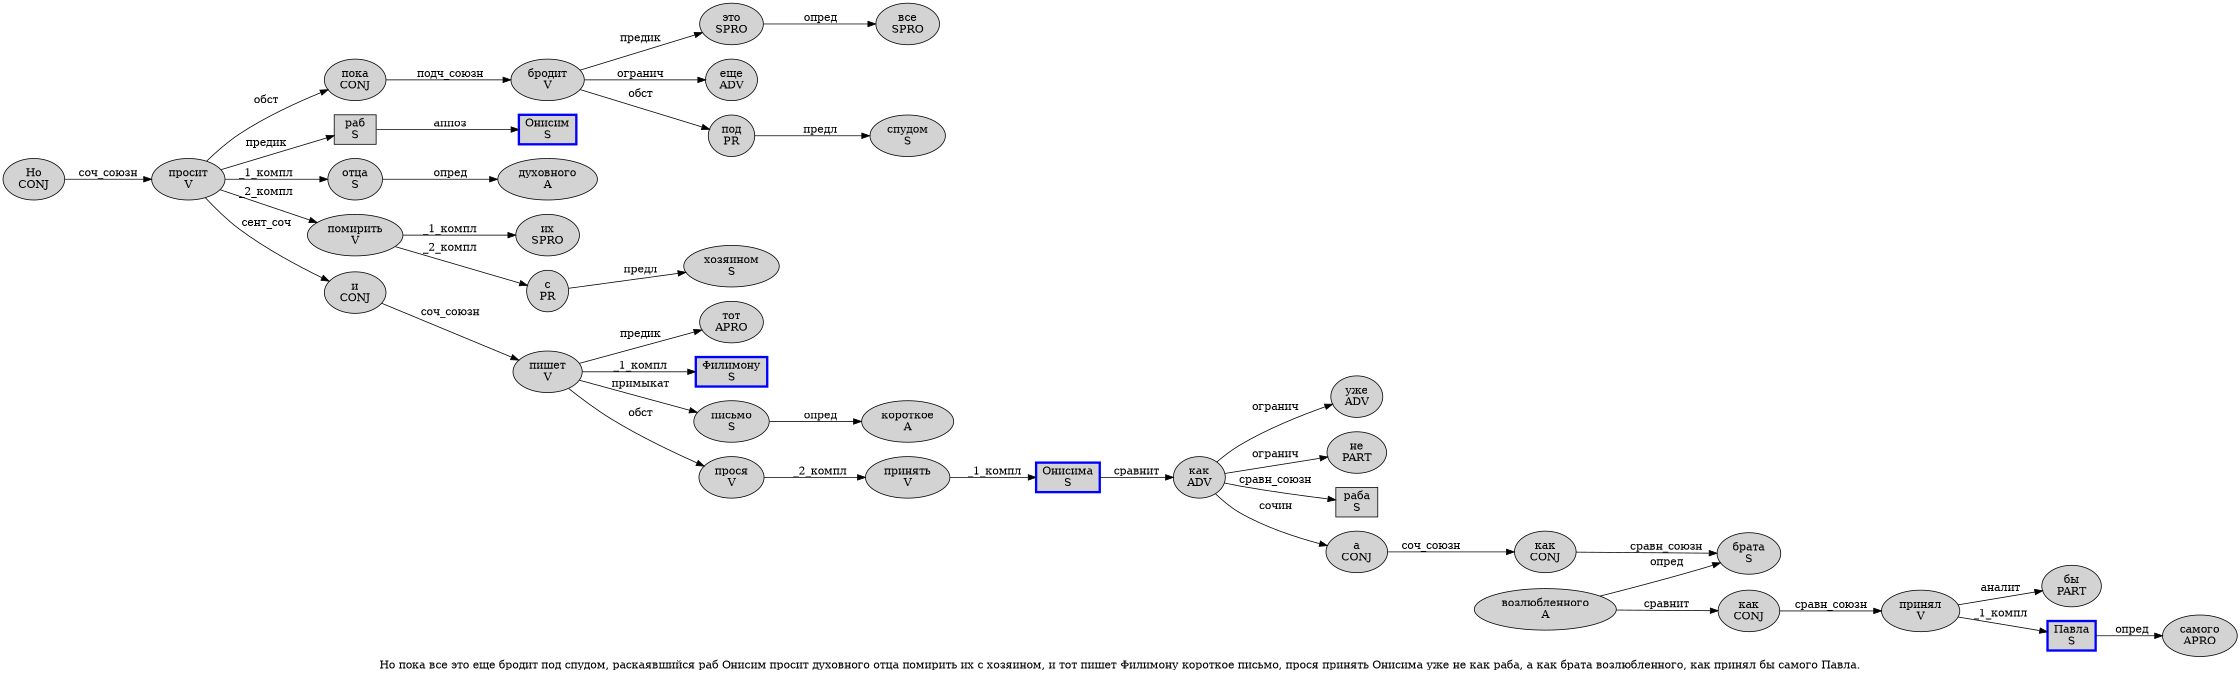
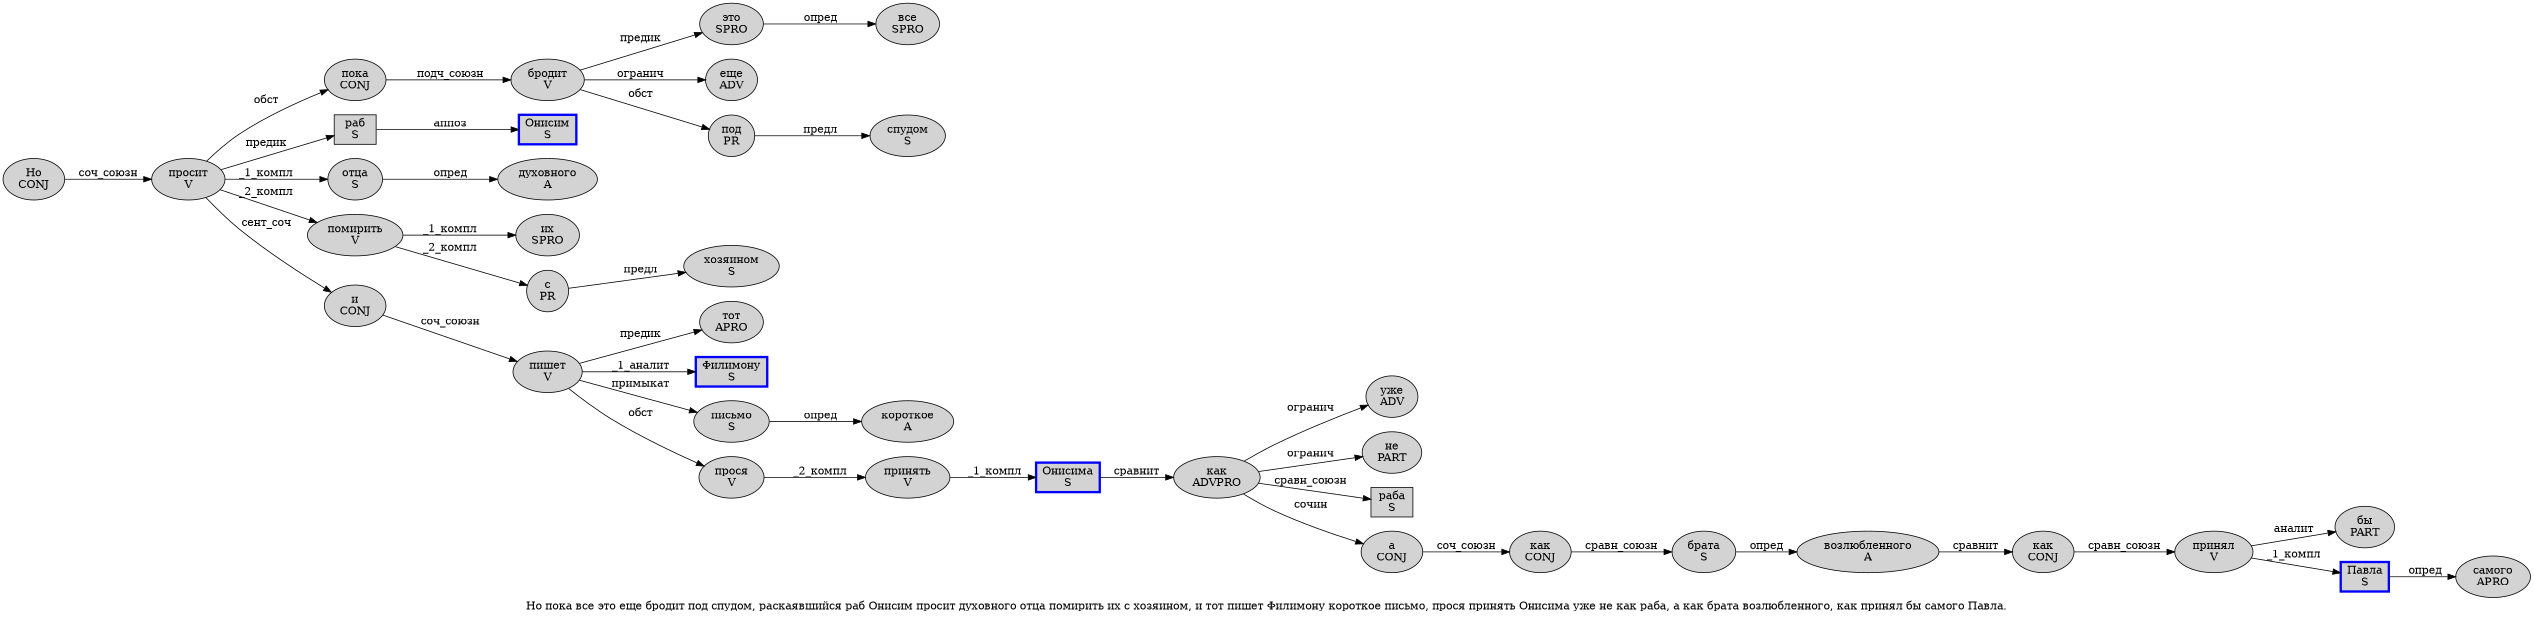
  digraph {
    label="Но пока все это еще бродит под спудом, раскаявшийся раб Онисим просит духовного отца помирить их с хозяином, и тот пишет Филимону короткое письмо, прося принять Онисима уже не как раба, а как брата возлюбленного, как принял бы самого Павла."
    rankdir=LR
    node [fillcolor=lightgray penwidth=1 shape=ellipse style=filled]
    n1 [label="Но\nCONJ"]
    n2 [label="просит\nV"]
    n3 [label="пока\nCONJ"]
    n4 [label="раб\nS" shape=box]
    n5 [label="отца\nS"]
    n6 [label="помирить\nV"]
    n7 [label="и\nCONJ"]
    n8 [label="бродит\nV"]
    n9 [label="это\nSPRO"]
    n10 [label="еще\nADV"]
    n11 [label="под\nPR"]
    n12 [label="все\nSPRO"]
    n13 [label="спудом\nS"]
    n14 [color=blue label="Онисим\nS" penwidth=3 shape=box]
    n15 [label="духовного\nA"]
    n16 [label="их\nSPRO"]
    n17 [label="с\nPR"]
    n18 [label="пишет\nV"]
    n19 [label="хозяином\nS"]
    n20 [label="тот\nAPRO"]
    n21 [color=blue label="Филимону\nS" penwidth=3 shape=box]
    n22 [label="письмо\nS"]
    n23 [label="прося\nV"]
    n24 [label="короткое\nA"]
    n25 [label="принять\nV"]
    n26 [color=blue label="Онисима\nS" penwidth=3 shape=box]
-   n27 [label="как\nADV"]
+   n27 [label="как\nADVPRO"]
    n28 [label="уже\nADV"]
    n29 [label="не\nPART"]
    n30 [label="раба\nS" shape=box]
    n31 [label="а\nCONJ"]
    n32 [label="как\nCONJ"]
    n33 [label="брата\nS"]
    n34 [label="возлюбленного\nA"]
    n35 [label="как\nCONJ"]
    n36 [label="принял\nV"]
    n37 [label="бы\nPART"]
    n38 [color=blue label="Павла\nS" penwidth=3 shape=box]
    n39 [label="самого\nAPRO"]
    n1 -> n2 [label="соч_союзн"]
    n2 -> n3 [label="обст"]
    n2 -> n4 [label="предик"]
    n2 -> n5 [label="_1_компл"]
    n2 -> n6 [label="_2_компл"]
    n2 -> n7 [label="сент_соч"]
    n3 -> n8 [label="подч_союзн"]
    n4 -> n14 [label="аппоз"]
    n5 -> n15 [label="опред"]
    n6 -> n16 [label="_1_компл"]
    n6 -> n17 [label="_2_компл"]
    n7 -> n18 [label="соч_союзн"]
    n8 -> n9 [label="предик"]
    n8 -> n10 [label="огранич"]
    n8 -> n11 [label="обст"]
    n9 -> n12 [label="опред"]
    n11 -> n13 [label="предл"]
    n17 -> n19 [label="предл"]
    n18 -> n20 [label="предик"]
-   n18 -> n21 [label="_1_компл"]
+   n18 -> n21 [label="_1_аналит"]
    n18 -> n22 [label="примыкат"]
    n18 -> n23 [label="обст"]
    n22 -> n24 [label="опред"]
    n23 -> n25 [label="_2_компл"]
    n25 -> n26 [label="_1_компл"]
    n26 -> n27 [label="сравнит"]
    n27 -> n28 [label="огранич"]
    n27 -> n29 [label="огранич"]
    n27 -> n30 [label="сравн_союзн"]
    n27 -> n31 [label="сочин"]
    n31 -> n32 [label="соч_союзн"]
    n32 -> n33 [label="сравн_союзн"]
-   n34 -> n33 [label="опред"]
+   n33 -> n34 [label="опред"]
    n34 -> n35 [label="сравнит"]
    n35 -> n36 [label="сравн_союзн"]
    n36 -> n37 [label="аналит"]
    n36 -> n38 [label="_1_компл"]
    n38 -> n39 [label="опред"]
  }
